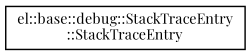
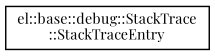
  digraph {
    rankdir=LR
    fontname="Playfair Display"
-   n1 [color=black fillcolor=white fontname="Playfair Display" fontsize=10 height=0.2 label="el::base::debug::StackTraceEntry\l::StackTraceEntry" shape=record style=filled width=0.4]
+   n1 [color=black fillcolor=white fontname="Playfair Display" fontsize=10 height=0.2 label="el::base::debug::StackTrace\l::StackTraceEntry" shape=record style=filled width=0.4]
  }
